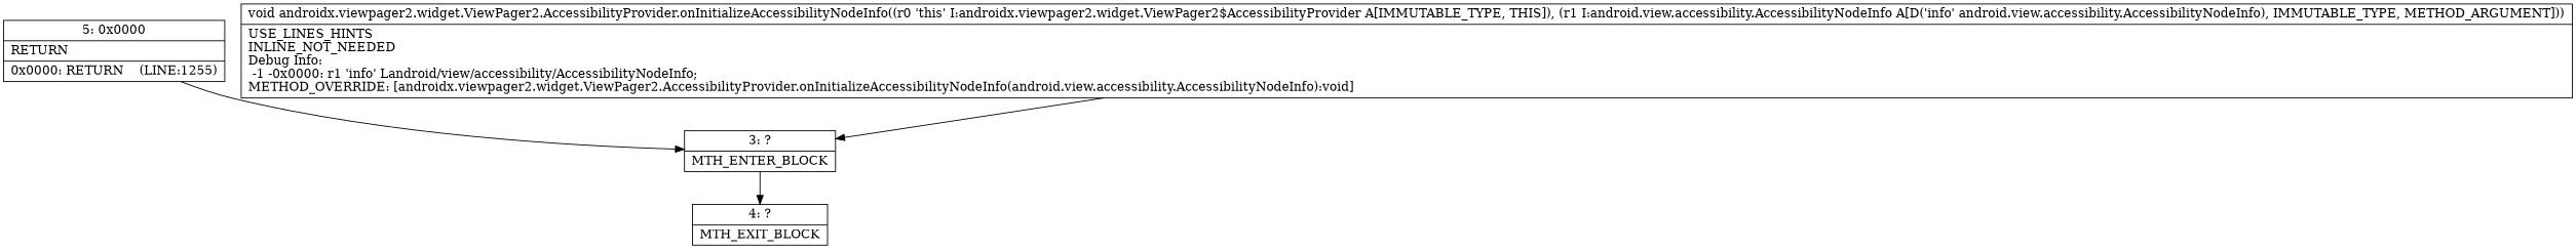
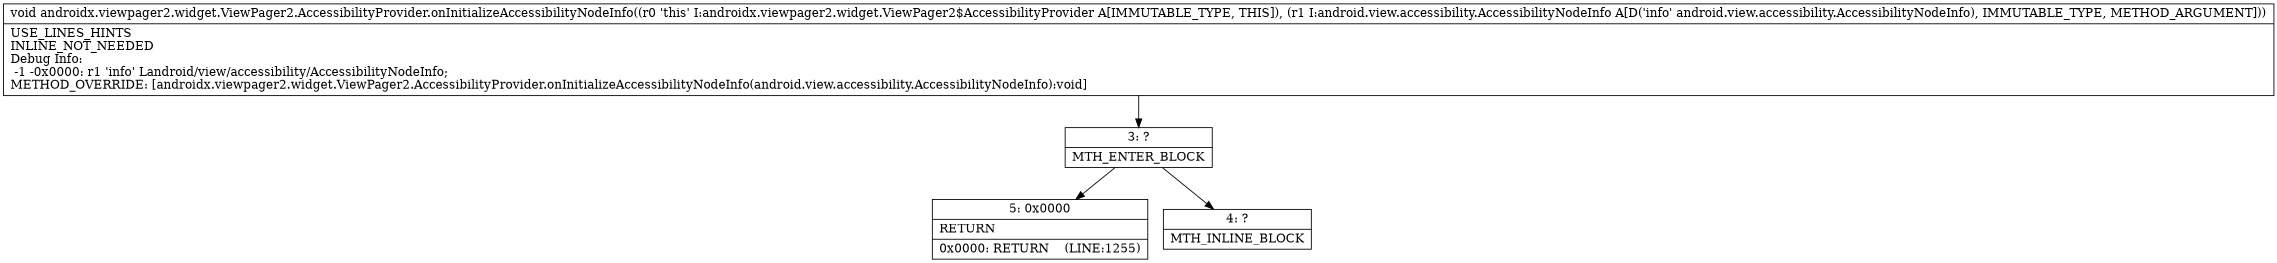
  digraph {
    node [shape=record]
    n1 [label="{3\:\ ?|MTH_ENTER_BLOCK\l}"]
    n2 [label="{5\:\ 0x0000|RETURN\l|0x0000: RETURN    (LINE:1255)\l}"]
-   n3 [label="{4\:\ ?|MTH_EXIT_BLOCK\l}"]
+   n3 [label="{4\:\ ?|MTH_INLINE_BLOCK\l}"]
    n4 [label="{void androidx.viewpager2.widget.ViewPager2.AccessibilityProvider.onInitializeAccessibilityNodeInfo((r0 'this' I:androidx.viewpager2.widget.ViewPager2$AccessibilityProvider A[IMMUTABLE_TYPE, THIS]), (r1 I:android.view.accessibility.AccessibilityNodeInfo A[D('info' android.view.accessibility.AccessibilityNodeInfo), IMMUTABLE_TYPE, METHOD_ARGUMENT]))  | USE_LINES_HINTS\lINLINE_NOT_NEEDED\lDebug Info:\l  \-1 \-0x0000: r1 'info' Landroid\/view\/accessibility\/AccessibilityNodeInfo;\lMETHOD_OVERRIDE: [androidx.viewpager2.widget.ViewPager2.AccessibilityProvider.onInitializeAccessibilityNodeInfo(android.view.accessibility.AccessibilityNodeInfo):void]\l}"]
-   n2 -> n1
+   n1 -> n2
    n1 -> n3
    n4 -> n1
  }
